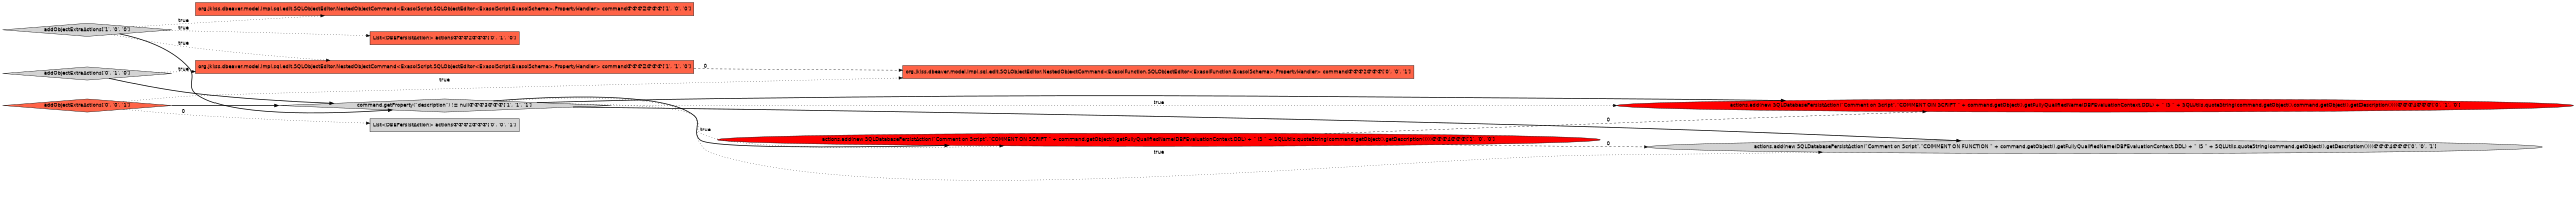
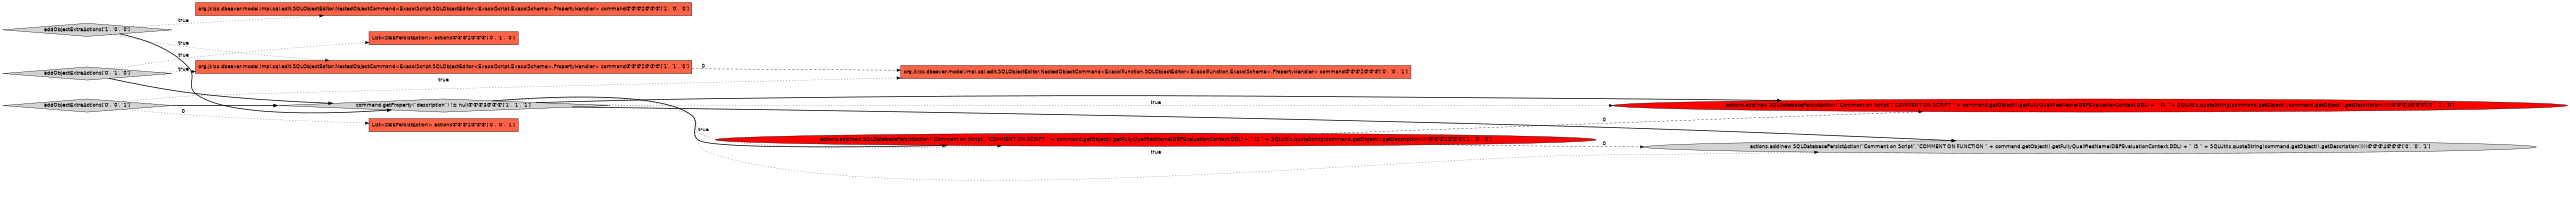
  digraph {
    fontname="DejaVu Sans"
    rankdir=LR
    node [fillcolor=lightgray fontname="DejaVu Sans" shape=box style=filled]
    edge [fontname="DejaVu Sans" style=dotted]
    n1 [label="addObjectExtraActions['1', '0', '0']" shape=diamond]
    n2 [fillcolor=tomato label="org.jkiss.dbeaver.model.impl.sql.edit.SQLObjectEditor.NestedObjectCommand<ExasolScript,SQLObjectEditor<ExasolScript,ExasolSchema>.PropertyHandler> command@@@2@@@['1', '1', '0']"]
    n3 [label="command.getProperty(\"description\") != null@@@3@@@['1', '1', '1']" shape=diamond]
    n4 [fillcolor=tomato label="org.jkiss.dbeaver.model.impl.sql.edit.SQLObjectEditor.NestedObjectCommand<ExasolScript,SQLObjectEditor<ExasolScript,ExasolSchema>.PropertyHandler> command@@@2@@@['1', '0', '0']"]
    n5 [fillcolor=tomato label="org.jkiss.dbeaver.model.impl.sql.edit.SQLObjectEditor.NestedObjectCommand<ExasolFunction,SQLObjectEditor<ExasolFunction,ExasolSchema>.PropertyHandler> command@@@2@@@['0', '0', '1']"]
    n6 [label="actions.add(new SQLDatabasePersistAction(\"Comment on Script\",\"COMMENT ON FUNCTION \" + command.getObject().getFullyQualifiedName(DBPEvaluationContext.DDL) + \" IS \" + SQLUtils.quoteString(command.getObject().getDescription())))@@@4@@@['0', '0', '1']" shape=ellipse]
    n7 [fillcolor=red label="actions.add(new SQLDatabasePersistAction(\"Comment on Script\",\"COMMENT ON SCRIPT \" + command.getObject().getFullyQualifiedName(DBPEvaluationContext.DDL) + \" IS \" + SQLUtils.quoteString(command.getObject().getDescription())))@@@4@@@['1', '0', '0']" shape=ellipse]
    n8 [fillcolor=red label="actions.add(new SQLDatabasePersistAction(\"Comment on Script\",\"COMMENT ON SCRIPT \" + command.getObject().getFullyQualifiedName(DBPEvaluationContext.DDL) + \" IS \" + SQLUtils.quoteString(command.getObject(),command.getObject().getDescription())))@@@4@@@['0', '1', '0']" shape=ellipse]
    n9 [fillcolor=tomato label="List<DBEPersistAction> actions@@@2@@@['0', '1', '0']"]
-   n10 [fillcolor=tomato label="addObjectExtraActions['0', '0', '1']" shape=diamond]
-   n11 [label="List<DBEPersistAction> actions@@@2@@@['0', '0', '1']"]
+   n10 [label="addObjectExtraActions['0', '0', '1']" shape=diamond]
+   n11 [fillcolor=tomato label="List<DBEPersistAction> actions@@@2@@@['0', '0', '1']"]
    n12 [label="addObjectExtraActions['0', '1', '0']" shape=diamond]
    n1 -> n2 [label=true]
    n1 -> n3 [style=bold]
    n1 -> n4 [label=true]
    n2 -> n5 [label=0 style=dashed]
    n3 -> n6 [label=true]
    n3 -> n6 [style=bold]
    n3 -> n7 [style=bold]
    n3 -> n7 [label=true]
    n3 -> n8 [style=bold]
    n3 -> n8 [label=true]
    n7 -> n6 [label=0 style=dashed]
    n7 -> n8 [label=0 style=dashed]
    n10 -> n3 [style=bold]
    n10 -> n5 [label=true]
    n10 -> n11 [label=0]
    n12 -> n2 [label=true]
    n12 -> n3 [style=bold]
-   n1 -> n9 [label=true]
+   n12 -> n9 [label=true]
  }
